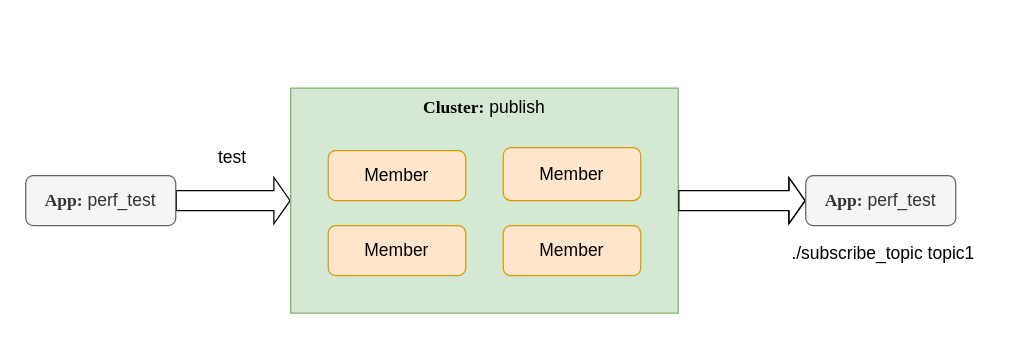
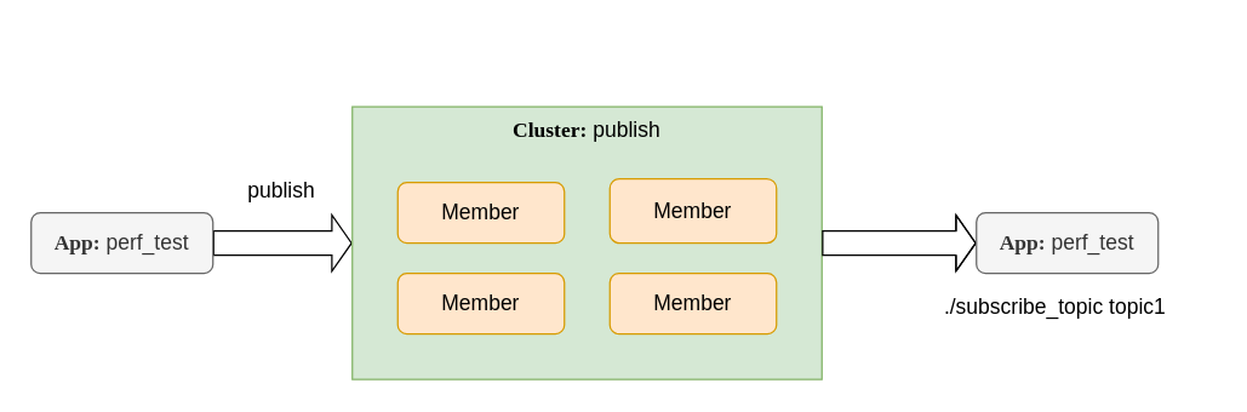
  <mxCell id="0" />
  <mxCell id="1" parent="0" />
  <mxCell id="2" style="edgeStyle=orthogonalEdgeStyle;shape=flexArrow;rounded=0;orthogonalLoop=1;jettySize=auto;html=1;exitX=1;exitY=0.5;exitDx=0;exitDy=0;entryX=0;entryY=0.5;entryDx=0;entryDy=0;fontSize=14;startArrow=none;startSize=4;endSize=4;sourcePerimeterSpacing=4;targetPerimeterSpacing=4;width=16;startFill=0;" parent="1" source="3" target="4" edge="1"><mxGeometry relative="1" as="geometry" /></mxCell>
  <mxCell id="3" value="&lt;font face=&quot;Comic Sans MS&quot; style=&quot;font-size: 14px;&quot;&gt;&lt;b style=&quot;font-size: 14px;&quot;&gt;App:&lt;/b&gt;&lt;/font&gt; perf_test" style="rounded=1;whiteSpace=wrap;html=1;fontFamily=Helvetica;strokeWidth=1;fillColor=#f5f5f5;fontColor=#333333;strokeColor=#666666;fontSize=14;" parent="1" vertex="1"><mxGeometry x="20" y="140" width="120" height="40" as="geometry" /></mxCell>
  <mxCell id="4" value="&lt;font face=&quot;Comic Sans MS&quot; style=&quot;font-size: 14px;&quot;&gt;&lt;b style=&quot;font-size: 14px;&quot;&gt;Cluster:&lt;/b&gt;&lt;/font&gt; publish" style="rounded=0;whiteSpace=wrap;html=1;align=center;verticalAlign=top;fillColor=#d5e8d4;strokeColor=#82b366;fontSize=14;" parent="1" vertex="1"><mxGeometry x="232" y="70" width="310" height="180" as="geometry" /></mxCell>
  <mxCell id="5" value="Member" style="rounded=1;whiteSpace=wrap;html=1;fontFamily=Helvetica;fillColor=#ffe6cc;strokeColor=#d79b00;fontSize=14;" parent="1" vertex="1"><mxGeometry x="262" y="120" width="110" height="40" as="geometry" /></mxCell>
  <mxCell id="6" value="Member" style="rounded=1;whiteSpace=wrap;html=1;fontFamily=Helvetica;fillColor=#ffe6cc;strokeColor=#d79b00;fontSize=14;" parent="1" vertex="1"><mxGeometry x="262" y="180" width="110" height="40" as="geometry" /></mxCell>
  <mxCell id="7" value="Member" style="rounded=1;whiteSpace=wrap;html=1;fontFamily=Helvetica;fillColor=#ffe6cc;strokeColor=#d79b00;fontSize=14;" parent="1" vertex="1"><mxGeometry x="402" y="117.5" width="110" height="42.5" as="geometry" /></mxCell>
  <mxCell id="8" value="Member" style="rounded=1;whiteSpace=wrap;html=1;fontFamily=Helvetica;fillColor=#ffe6cc;strokeColor=#d79b00;fontSize=14;" parent="1" vertex="1"><mxGeometry x="402" y="180" width="110" height="40" as="geometry" /></mxCell>
- <mxCell id="9" value="test" style="text;html=1;resizable=0;autosize=1;align=center;verticalAlign=middle;points=[];fillColor=none;strokeColor=none;rounded=0;fontSize=14;" parent="1" vertex="1"><mxGeometry x="150" y="110" width="70" height="30" as="geometry" /></mxCell>
+ <mxCell id="9" value="publish" style="text;html=1;resizable=0;autosize=1;align=center;verticalAlign=middle;points=[];fillColor=none;strokeColor=none;rounded=0;fontSize=14;" parent="1" vertex="1"><mxGeometry x="150" y="110" width="70" height="30" as="geometry" /></mxCell>
  <mxCell id="10" style="edgeStyle=orthogonalEdgeStyle;shape=flexArrow;rounded=0;orthogonalLoop=1;jettySize=auto;html=1;exitX=1;exitY=0.5;exitDx=0;exitDy=0;fontSize=14;startArrow=none;startSize=4;endSize=4;sourcePerimeterSpacing=4;targetPerimeterSpacing=4;width=16;startFill=0;entryX=0;entryY=0.5;entryDx=0;entryDy=0;" edge="1" parent="1" source="4" target="11"><mxGeometry relative="1" as="geometry"><mxPoint x="634" y="159" as="targetPoint" /><mxPoint x="542" y="159.17" as="sourcePoint" /><Array as="points"><mxPoint x="612" y="160" /></Array></mxGeometry></mxCell>
  <mxCell id="11" value="&lt;font face=&quot;Comic Sans MS&quot; style=&quot;font-size: 14px;&quot;&gt;&lt;b style=&quot;font-size: 14px;&quot;&gt;App:&lt;/b&gt;&lt;/font&gt; perf_test" style="rounded=1;whiteSpace=wrap;html=1;fontFamily=Helvetica;strokeWidth=1;fillColor=#f5f5f5;fontColor=#333333;strokeColor=#666666;fontSize=14;" vertex="1" parent="1"><mxGeometry x="644" y="140" width="120" height="40" as="geometry" /></mxCell>
- <mxCell id="12" value="./subscribe_topic topic1" style="text;html=1;resizable=0;autosize=1;align=left;verticalAlign=middle;points=[];fillColor=none;strokeColor=none;rounded=0;fontSize=14;" vertex="1" parent="1"><mxGeometry x="631" y="187" width="170" height="30" as="geometry" /></mxCell>
+ <mxCell id="12" value="./subscribe_topic topic1" style="text;html=1;resizable=0;autosize=1;align=left;verticalAlign=middle;points=[];fillColor=none;strokeColor=none;rounded=0;fontSize=14;" vertex="1" parent="1"><mxGeometry x="621" y="187" width="170" height="30" as="geometry" /></mxCell>
  <mxCell id="13" value="" style="shape=image;verticalLabelPosition=bottom;labelBackgroundColor=default;verticalAlign=top;aspect=fixed;imageAspect=0;image=https://indomus.it/wp-content/uploads/Eclipse-Mosquitto-1.png;clipPath=inset(20.41% 8.67% 22.45% 8.67%);" vertex="1" parent="1"><mxGeometry x="298.43" y="20" width="177.14" height="40" as="geometry" /></mxCell>
